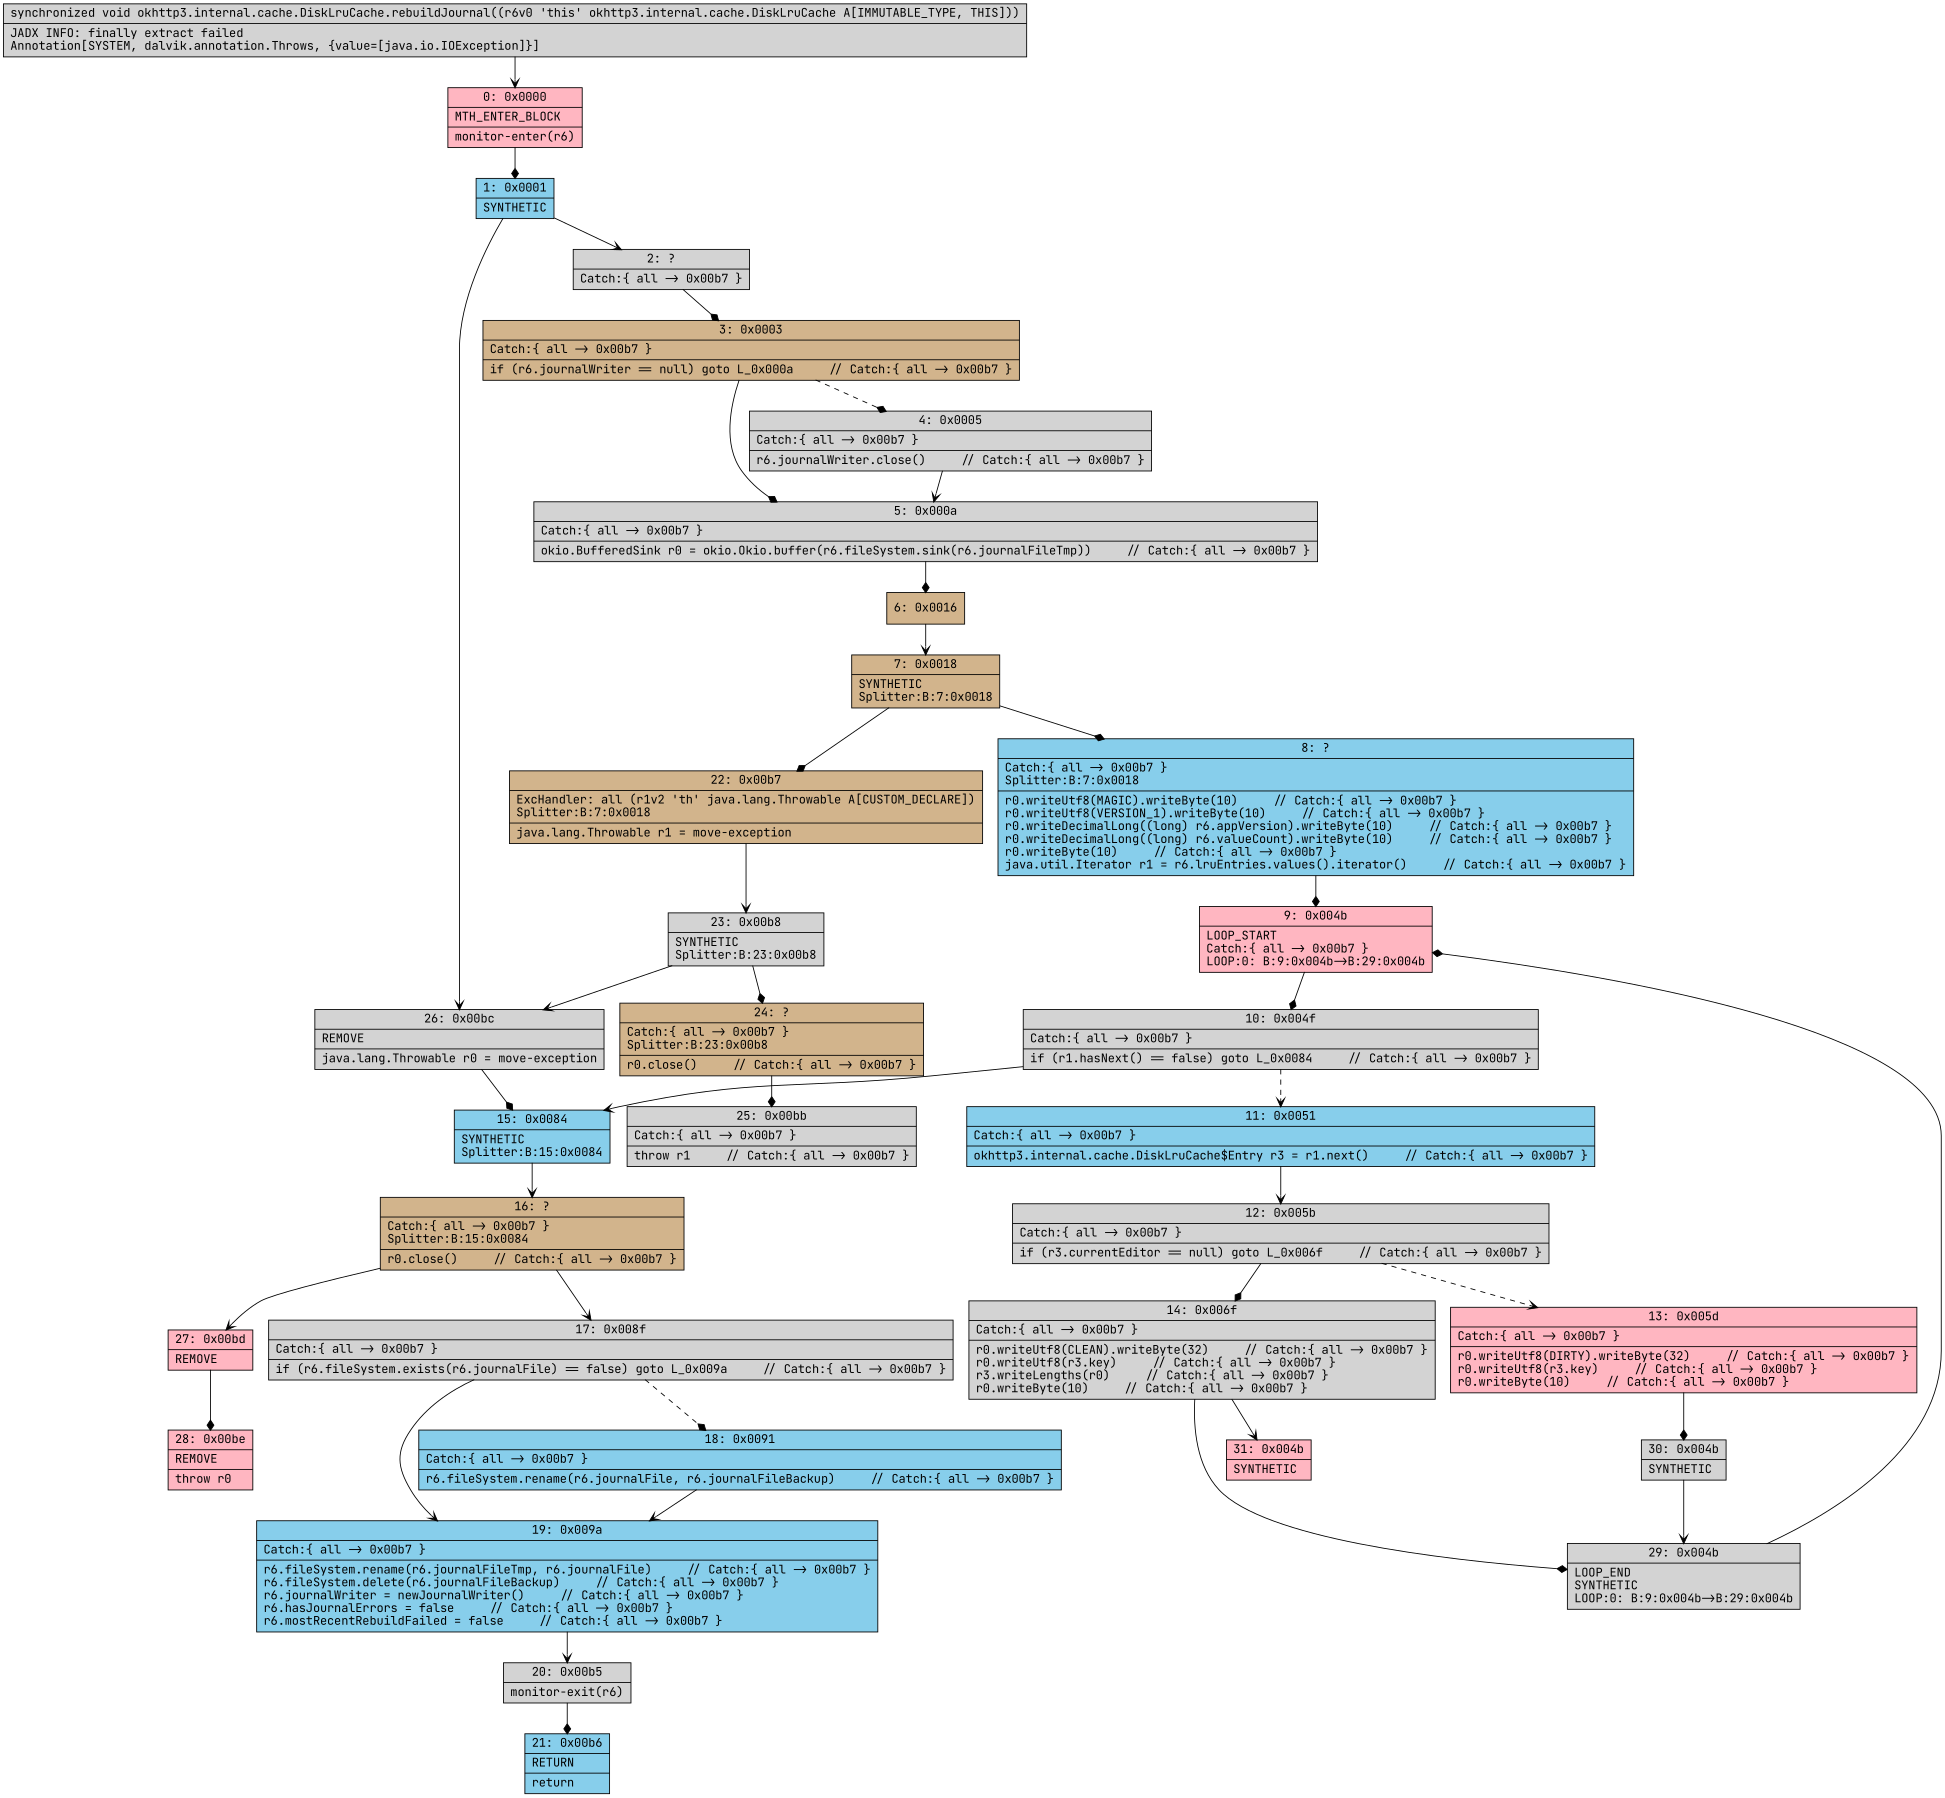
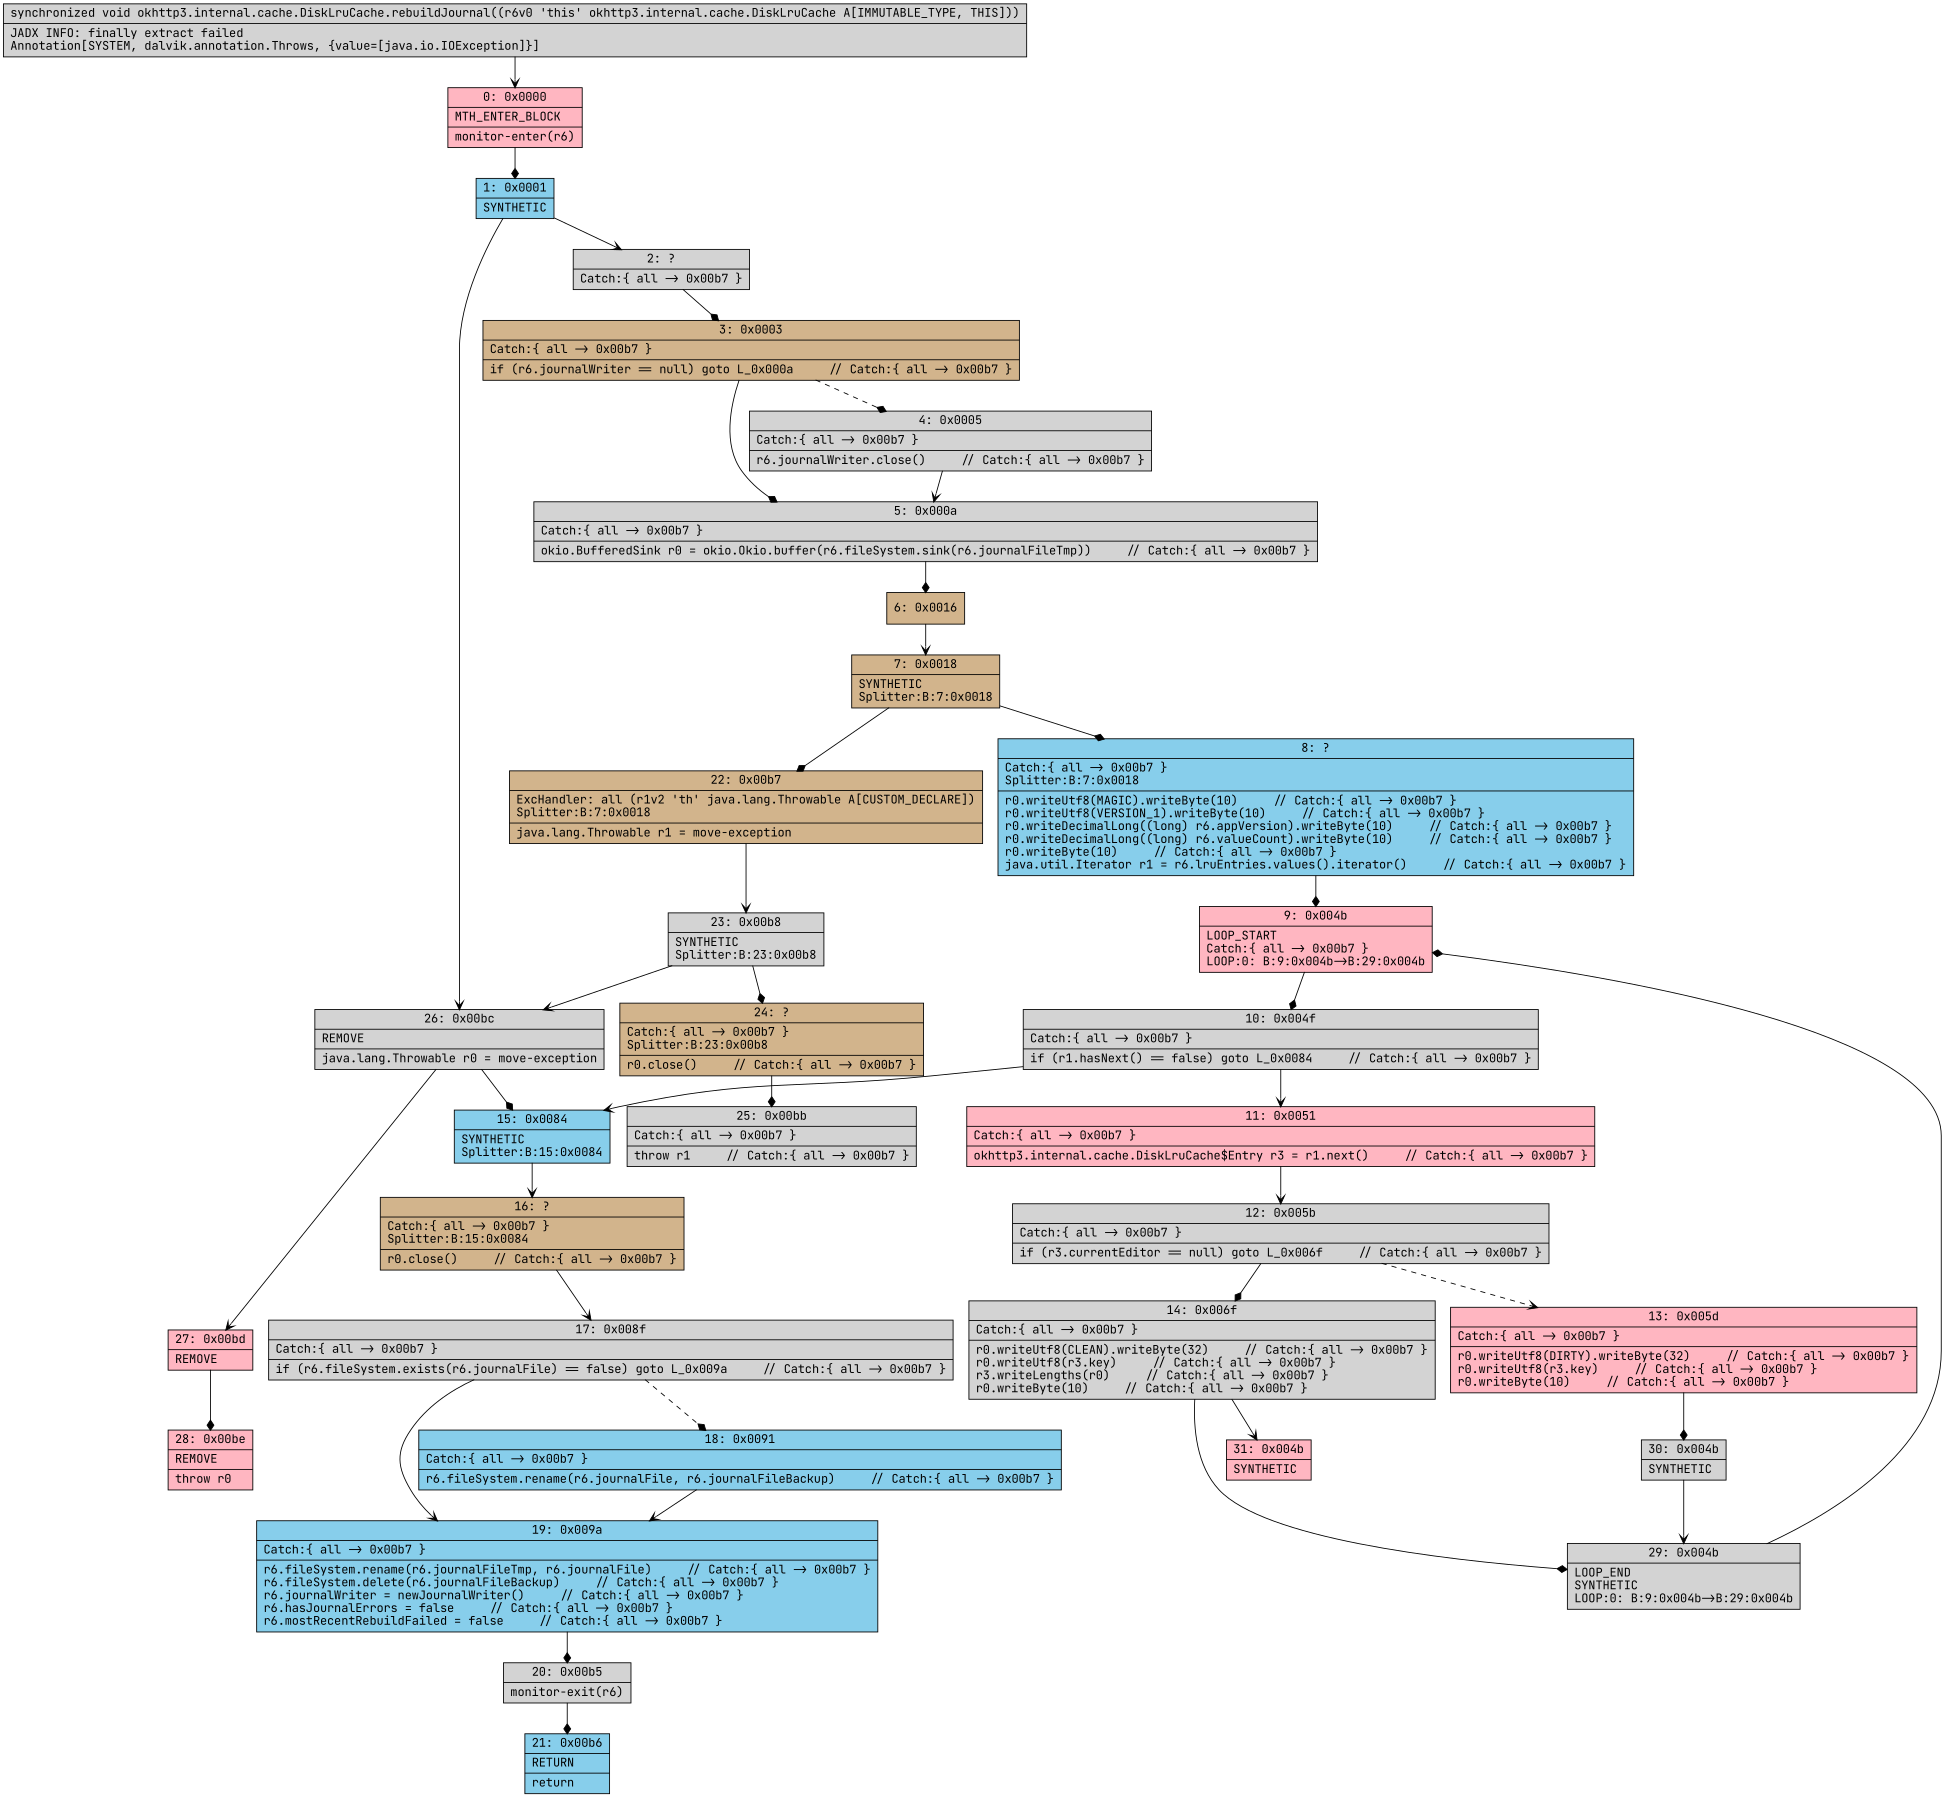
  digraph {
    fontname="JetBrains Mono"
    node [fillcolor=lightgrey fontname="JetBrains Mono" shape=record style=filled]
    edge [arrowhead=diamond fontname="JetBrains Mono"]
    n1 [fillcolor=lightpink label="{0\:\ 0x0000|MTH_ENTER_BLOCK\l|monitor\-enter(r6)\l}"]
    n2 [fillcolor=skyblue label="{1\:\ 0x0001|SYNTHETIC\l}"]
    n3 [label="{2\:\ ?|Catch:\{ all \-\> 0x00b7 \}\l}"]
    n4 [label="{26\:\ 0x00bc|REMOVE\l|java.lang.Throwable r0 = move\-exception\l}"]
    n5 [fillcolor=tan label="{3\:\ 0x0003|Catch:\{ all \-\> 0x00b7 \}\l|if (r6.journalWriter == null) goto L_0x000a     \/\/ Catch:\{ all \-\> 0x00b7 \}\l}"]
    n6 [fillcolor=skyblue label="{15\:\ 0x0084|SYNTHETIC\lSplitter:B:15:0x0084\l}"]
    n7 [fillcolor=lightpink label="{27\:\ 0x00bd|REMOVE\l}"]
    n8 [label="{4\:\ 0x0005|Catch:\{ all \-\> 0x00b7 \}\l|r6.journalWriter.close()     \/\/ Catch:\{ all \-\> 0x00b7 \}\l}"]
    n9 [label="{5\:\ 0x000a|Catch:\{ all \-\> 0x00b7 \}\l|okio.BufferedSink r0 = okio.Okio.buffer(r6.fileSystem.sink(r6.journalFileTmp))     \/\/ Catch:\{ all \-\> 0x00b7 \}\l}"]
    n10 [fillcolor=tan label="{6\:\ 0x0016}"]
    n11 [fillcolor=tan label="{7\:\ 0x0018|SYNTHETIC\lSplitter:B:7:0x0018\l}"]
    n12 [fillcolor=skyblue label="{8\:\ ?|Catch:\{ all \-\> 0x00b7 \}\lSplitter:B:7:0x0018\l|r0.writeUtf8(MAGIC).writeByte(10)     \/\/ Catch:\{ all \-\> 0x00b7 \}\lr0.writeUtf8(VERSION_1).writeByte(10)     \/\/ Catch:\{ all \-\> 0x00b7 \}\lr0.writeDecimalLong((long) r6.appVersion).writeByte(10)     \/\/ Catch:\{ all \-\> 0x00b7 \}\lr0.writeDecimalLong((long) r6.valueCount).writeByte(10)     \/\/ Catch:\{ all \-\> 0x00b7 \}\lr0.writeByte(10)     \/\/ Catch:\{ all \-\> 0x00b7 \}\ljava.util.Iterator r1 = r6.lruEntries.values().iterator()     \/\/ Catch:\{ all \-\> 0x00b7 \}\l}"]
    n13 [fillcolor=tan label="{22\:\ 0x00b7|ExcHandler: all (r1v2 'th' java.lang.Throwable A[CUSTOM_DECLARE])\lSplitter:B:7:0x0018\l|java.lang.Throwable r1 = move\-exception\l}"]
    n14 [fillcolor=lightpink label="{9\:\ 0x004b|LOOP_START\lCatch:\{ all \-\> 0x00b7 \}\lLOOP:0: B:9:0x004b\-\>B:29:0x004b\l}"]
    n15 [label="{23\:\ 0x00b8|SYNTHETIC\lSplitter:B:23:0x00b8\l}"]
    n16 [label="{10\:\ 0x004f|Catch:\{ all \-\> 0x00b7 \}\l|if (r1.hasNext() == false) goto L_0x0084     \/\/ Catch:\{ all \-\> 0x00b7 \}\l}"]
-   n17 [fillcolor=skyblue label="{11\:\ 0x0051|Catch:\{ all \-\> 0x00b7 \}\l|okhttp3.internal.cache.DiskLruCache$Entry r3 = r1.next()     \/\/ Catch:\{ all \-\> 0x00b7 \}\l}"]
+   n17 [fillcolor=lightpink label="{11\:\ 0x0051|Catch:\{ all \-\> 0x00b7 \}\l|okhttp3.internal.cache.DiskLruCache$Entry r3 = r1.next()     \/\/ Catch:\{ all \-\> 0x00b7 \}\l}"]
    n18 [label="{12\:\ 0x005b|Catch:\{ all \-\> 0x00b7 \}\l|if (r3.currentEditor == null) goto L_0x006f     \/\/ Catch:\{ all \-\> 0x00b7 \}\l}"]
    n19 [fillcolor=tan label="{16\:\ ?|Catch:\{ all \-\> 0x00b7 \}\lSplitter:B:15:0x0084\l|r0.close()     \/\/ Catch:\{ all \-\> 0x00b7 \}\l}"]
    n20 [fillcolor=lightpink label="{13\:\ 0x005d|Catch:\{ all \-\> 0x00b7 \}\l|r0.writeUtf8(DIRTY).writeByte(32)     \/\/ Catch:\{ all \-\> 0x00b7 \}\lr0.writeUtf8(r3.key)     \/\/ Catch:\{ all \-\> 0x00b7 \}\lr0.writeByte(10)     \/\/ Catch:\{ all \-\> 0x00b7 \}\l}"]
    n21 [label="{14\:\ 0x006f|Catch:\{ all \-\> 0x00b7 \}\l|r0.writeUtf8(CLEAN).writeByte(32)     \/\/ Catch:\{ all \-\> 0x00b7 \}\lr0.writeUtf8(r3.key)     \/\/ Catch:\{ all \-\> 0x00b7 \}\lr3.writeLengths(r0)     \/\/ Catch:\{ all \-\> 0x00b7 \}\lr0.writeByte(10)     \/\/ Catch:\{ all \-\> 0x00b7 \}\l}"]
    n22 [label="{30\:\ 0x004b|SYNTHETIC\l}"]
    n23 [fillcolor=lightpink label="{31\:\ 0x004b|SYNTHETIC\l}"]
    n24 [label="{29\:\ 0x004b|LOOP_END\lSYNTHETIC\lLOOP:0: B:9:0x004b\-\>B:29:0x004b\l}"]
    n25 [label="{17\:\ 0x008f|Catch:\{ all \-\> 0x00b7 \}\l|if (r6.fileSystem.exists(r6.journalFile) == false) goto L_0x009a     \/\/ Catch:\{ all \-\> 0x00b7 \}\l}"]
    n26 [fillcolor=skyblue label="{18\:\ 0x0091|Catch:\{ all \-\> 0x00b7 \}\l|r6.fileSystem.rename(r6.journalFile, r6.journalFileBackup)     \/\/ Catch:\{ all \-\> 0x00b7 \}\l}"]
    n27 [fillcolor=skyblue label="{19\:\ 0x009a|Catch:\{ all \-\> 0x00b7 \}\l|r6.fileSystem.rename(r6.journalFileTmp, r6.journalFile)     \/\/ Catch:\{ all \-\> 0x00b7 \}\lr6.fileSystem.delete(r6.journalFileBackup)     \/\/ Catch:\{ all \-\> 0x00b7 \}\lr6.journalWriter = newJournalWriter()     \/\/ Catch:\{ all \-\> 0x00b7 \}\lr6.hasJournalErrors = false     \/\/ Catch:\{ all \-\> 0x00b7 \}\lr6.mostRecentRebuildFailed = false     \/\/ Catch:\{ all \-\> 0x00b7 \}\l}"]
    n28 [label="{20\:\ 0x00b5|monitor\-exit(r6)\l}"]
    n29 [fillcolor=skyblue label="{21\:\ 0x00b6|RETURN\l|return\l}"]
    n30 [fillcolor=tan label="{24\:\ ?|Catch:\{ all \-\> 0x00b7 \}\lSplitter:B:23:0x00b8\l|r0.close()     \/\/ Catch:\{ all \-\> 0x00b7 \}\l}"]
    n31 [label="{25\:\ 0x00bb|Catch:\{ all \-\> 0x00b7 \}\l|throw r1     \/\/ Catch:\{ all \-\> 0x00b7 \}\l}"]
    n32 [fillcolor=lightpink label="{28\:\ 0x00be|REMOVE\l|throw r0\l}"]
    n33 [label="{synchronized void okhttp3.internal.cache.DiskLruCache.rebuildJournal((r6v0 'this' okhttp3.internal.cache.DiskLruCache A[IMMUTABLE_TYPE, THIS]))  | JADX INFO: finally extract failed\lAnnotation[SYSTEM, dalvik.annotation.Throws, \{value=[java.io.IOException]\}]\l}"]
    n1 -> n2
    n2 -> n3 [arrowhead=vee]
    n2 -> n4 [arrowhead=vee]
    n3 -> n5
    n4 -> n6
-   n19 -> n7 [arrowhead=vee]
+   n4 -> n7 [arrowhead=vee]
    n5 -> n8 [style=dashed]
    n5 -> n9
    n6 -> n19 [arrowhead=vee]
    n7 -> n32
    n8 -> n9 [arrowhead=vee]
    n9 -> n10
    n10 -> n11 [arrowhead=vee]
    n11 -> n12
    n11 -> n13
    n12 -> n14
    n13 -> n15 [arrowhead=vee]
    n14 -> n16
    n15 -> n4 [arrowhead=vee]
    n15 -> n30
    n16 -> n6 [arrowhead=vee]
-   n16 -> n17 [arrowhead=vee style=dashed]
+   n16 -> n17 [arrowhead=vee style=solid]
    n17 -> n18 [arrowhead=vee]
    n18 -> n20 [arrowhead=vee style=dashed]
    n18 -> n21
    n19 -> n25 [arrowhead=vee]
    n20 -> n22
    n21 -> n23 [arrowhead=vee]
    n21 -> n24
    n22 -> n24 [arrowhead=vee]
    n24 -> n14
    n25 -> n26 [style=dashed]
    n25 -> n27 [arrowhead=vee]
    n26 -> n27 [arrowhead=vee]
-   n27 -> n28 [arrowhead=vee]
+   n27 -> n28
    n28 -> n29
    n30 -> n31
    n33 -> n1 [arrowhead=vee]
  }
